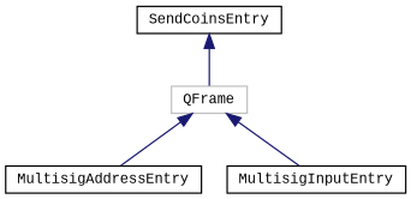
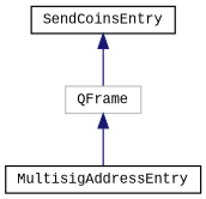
  digraph {
    fontname="Liberation Mono"
    rankdir=TB
    node [color=black fillcolor=white fontname="Liberation Mono" fontsize=10 shape=record style=filled]
    edge [color=midnightblue dir=back fontname="Liberation Mono" fontsize=10 labelfontname=Helvetica labelfontsize=10 style=solid]
    n1 [color=grey75 height=0.2 label=QFrame width=0.4]
    n2 [height=0.2 label=MultisigAddressEntry width=0.4]
-   n3 [height=0.2 label=MultisigInputEntry width=0.4]
    n4 [height=0.2 label=SendCoinsEntry width=0.4]
    n1 -> n2
-   n1 -> n3
    n4 -> n1
  }
